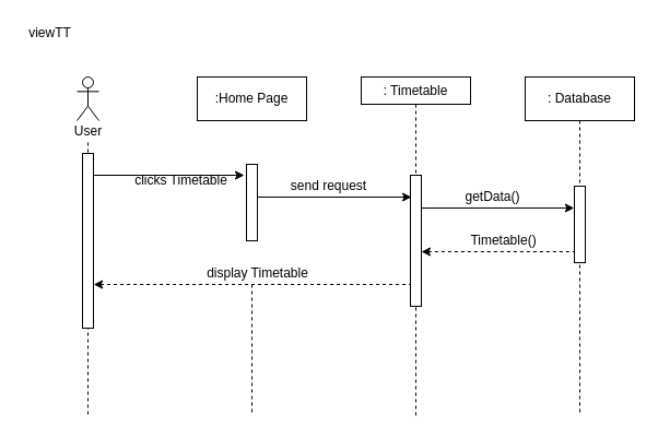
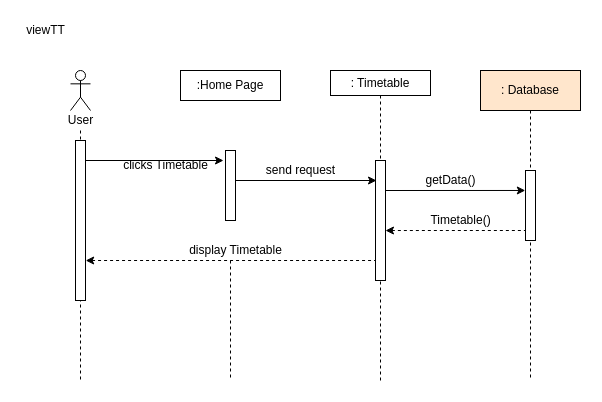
  <mxCell id="0" />
  <mxCell id="1" parent="0" />
  <mxCell id="2" value="viewTT" style="text;html=1;align=center;verticalAlign=middle;resizable=0;points=[];autosize=1;strokeColor=none;" parent="1" vertex="1"><mxGeometry x="20" y="20" width="50" height="20" as="geometry" /></mxCell>
  <mxCell id="3" style="edgeStyle=orthogonalEdgeStyle;rounded=0;orthogonalLoop=1;jettySize=auto;html=1;endArrow=none;endFill=0;dashed=1;" parent="1" source="14" edge="1"><mxGeometry relative="1" as="geometry"><mxPoint x="80" y="380" as="targetPoint" /><mxPoint x="79.5" y="-120.5" as="sourcePoint" /><Array as="points" /></mxGeometry></mxCell>
  <mxCell id="4" value="" style="shape=umlActor;verticalLabelPosition=bottom;verticalAlign=top;html=1;outlineConnect=0;" parent="1" vertex="1"><mxGeometry x="70" y="70" width="20" height="40" as="geometry" /></mxCell>
  <mxCell id="5" style="edgeStyle=orthogonalEdgeStyle;rounded=0;orthogonalLoop=1;jettySize=auto;html=1;endArrow=none;endFill=0;dashed=1;startArrow=none;" parent="1" source="25" edge="1"><mxGeometry relative="1" as="geometry"><mxPoint x="230" y="380" as="targetPoint" /><Array as="points"><mxPoint x="230" y="330" /><mxPoint x="230" y="330" /></Array></mxGeometry></mxCell>
- <mxCell id="6" value=":Home Page" style="rounded=0;whiteSpace=wrap;html=1;" parent="1" vertex="1"><mxGeometry x="180" y="70" width="100" height="40" as="geometry" /></mxCell>
+ <mxCell id="6" value=":Home Page" style="rounded=0;whiteSpace=wrap;html=1;" parent="1" vertex="1"><mxGeometry x="180" y="70" width="100" height="30" as="geometry" /></mxCell>
  <mxCell id="7" style="edgeStyle=orthogonalEdgeStyle;rounded=0;orthogonalLoop=1;jettySize=auto;html=1;endArrow=none;endFill=0;dashed=1;" parent="1" source="8" edge="1"><mxGeometry relative="1" as="geometry"><mxPoint x="380" y="380" as="targetPoint" /></mxGeometry></mxCell>
  <mxCell id="8" value=": Timetable" style="rounded=0;whiteSpace=wrap;html=1;" parent="1" vertex="1"><mxGeometry x="330" y="70" width="100" height="25" as="geometry" /></mxCell>
  <mxCell id="9" value="" style="endArrow=classic;html=1;" parent="1" edge="1"><mxGeometry width="50" height="50" relative="1" as="geometry"><mxPoint x="80" y="160" as="sourcePoint" /><mxPoint x="223" y="160" as="targetPoint" /></mxGeometry></mxCell>
  <mxCell id="10" value="clicks Timetable" style="text;html=1;align=center;verticalAlign=middle;resizable=0;points=[];autosize=1;strokeColor=none;" parent="1" vertex="1"><mxGeometry x="115" y="155" width="100" height="20" as="geometry" /></mxCell>
  <mxCell id="11" value="" style="html=1;points=[];perimeter=orthogonalPerimeter;fillColor=#ffffff;" parent="1" vertex="1"><mxGeometry x="75" y="140" width="10" height="160" as="geometry" /></mxCell>
  <mxCell id="12" value="" style="html=1;points=[];perimeter=orthogonalPerimeter;fillColor=#ffffff;" parent="1" vertex="1"><mxGeometry x="225" y="150" width="10" height="70" as="geometry" /></mxCell>
  <mxCell id="13" value="" style="html=1;points=[];perimeter=orthogonalPerimeter;fillColor=#ffffff;" parent="1" vertex="1"><mxGeometry x="375" y="160" width="10" height="120" as="geometry" /></mxCell>
  <mxCell id="14" value="User" style="text;html=1;align=center;verticalAlign=middle;resizable=0;points=[];autosize=1;strokeColor=none;" parent="1" vertex="1"><mxGeometry x="60" y="110" width="40" height="20" as="geometry" /></mxCell>
  <mxCell id="15" style="edgeStyle=orthogonalEdgeStyle;rounded=0;orthogonalLoop=1;jettySize=auto;html=1;endArrow=none;endFill=0;dashed=1;" parent="1" source="16" edge="1"><mxGeometry relative="1" as="geometry"><mxPoint x="530" y="380" as="targetPoint" /><Array as="points"><mxPoint x="530" y="380" /><mxPoint x="530" y="380" /></Array></mxGeometry></mxCell>
- <mxCell id="16" value=": Database" style="rounded=0;whiteSpace=wrap;html=1;" parent="1" vertex="1"><mxGeometry x="480" y="70" width="100" height="40" as="geometry" /></mxCell>
+ <mxCell id="16" value=": Database" style="rounded=0;whiteSpace=wrap;html=1;fillColor=#ffe6cc;" parent="1" vertex="1"><mxGeometry x="480" y="70" width="100" height="40" as="geometry" /></mxCell>
  <mxCell id="17" value="" style="endArrow=classic;html=1;" parent="1" edge="1"><mxGeometry width="50" height="50" relative="1" as="geometry"><mxPoint x="235" y="180" as="sourcePoint" /><mxPoint x="376" y="180" as="targetPoint" /></mxGeometry></mxCell>
  <mxCell id="18" value="" style="endArrow=none;html=1;entryX=-0.02;entryY=0.222;entryDx=0;entryDy=0;entryPerimeter=0;endFill=0;startArrow=classic;startFill=1;dashed=1;exitX=1.02;exitY=0.75;exitDx=0;exitDy=0;exitPerimeter=0;" parent="1" source="11" edge="1"><mxGeometry width="50" height="50" relative="1" as="geometry"><mxPoint x="235.2" y="260.02" as="sourcePoint" /><mxPoint x="375" y="260" as="targetPoint" /></mxGeometry></mxCell>
  <mxCell id="19" value="send request" style="text;html=1;align=center;verticalAlign=middle;resizable=0;points=[];autosize=1;strokeColor=none;" parent="1" vertex="1"><mxGeometry x="255" y="160" width="90" height="20" as="geometry" /></mxCell>
  <mxCell id="20" value="" style="html=1;points=[];perimeter=orthogonalPerimeter;fillColor=#ffffff;" parent="1" vertex="1"><mxGeometry x="525" y="170" width="10" height="70" as="geometry" /></mxCell>
  <mxCell id="21" value="" style="endArrow=classic;html=1;entryX=-0.02;entryY=0.222;entryDx=0;entryDy=0;entryPerimeter=0;" parent="1" edge="1"><mxGeometry width="50" height="50" relative="1" as="geometry"><mxPoint x="385" y="190" as="sourcePoint" /><mxPoint x="524.8" y="189.98" as="targetPoint" /></mxGeometry></mxCell>
  <mxCell id="22" value="" style="endArrow=none;html=1;entryX=-0.02;entryY=0.222;entryDx=0;entryDy=0;entryPerimeter=0;startArrow=classic;startFill=1;endFill=0;dashed=1;" parent="1" edge="1"><mxGeometry width="50" height="50" relative="1" as="geometry"><mxPoint x="385" y="230.02" as="sourcePoint" /><mxPoint x="524.8" y="230" as="targetPoint" /></mxGeometry></mxCell>
  <mxCell id="23" value="getData()" style="text;html=1;align=center;verticalAlign=middle;resizable=0;points=[];autosize=1;strokeColor=none;" parent="1" vertex="1"><mxGeometry x="415" y="170" width="70" height="20" as="geometry" /></mxCell>
  <mxCell id="24" value="Timetable()" style="text;html=1;align=center;verticalAlign=middle;resizable=0;points=[];autosize=1;strokeColor=none;" parent="1" vertex="1"><mxGeometry x="420" y="210" width="80" height="20" as="geometry" /></mxCell>
  <mxCell id="25" value="display Timetable" style="text;html=1;align=center;verticalAlign=middle;resizable=0;points=[];autosize=1;" parent="1" vertex="1"><mxGeometry x="180" y="240" width="110" height="20" as="geometry" /></mxCell>
